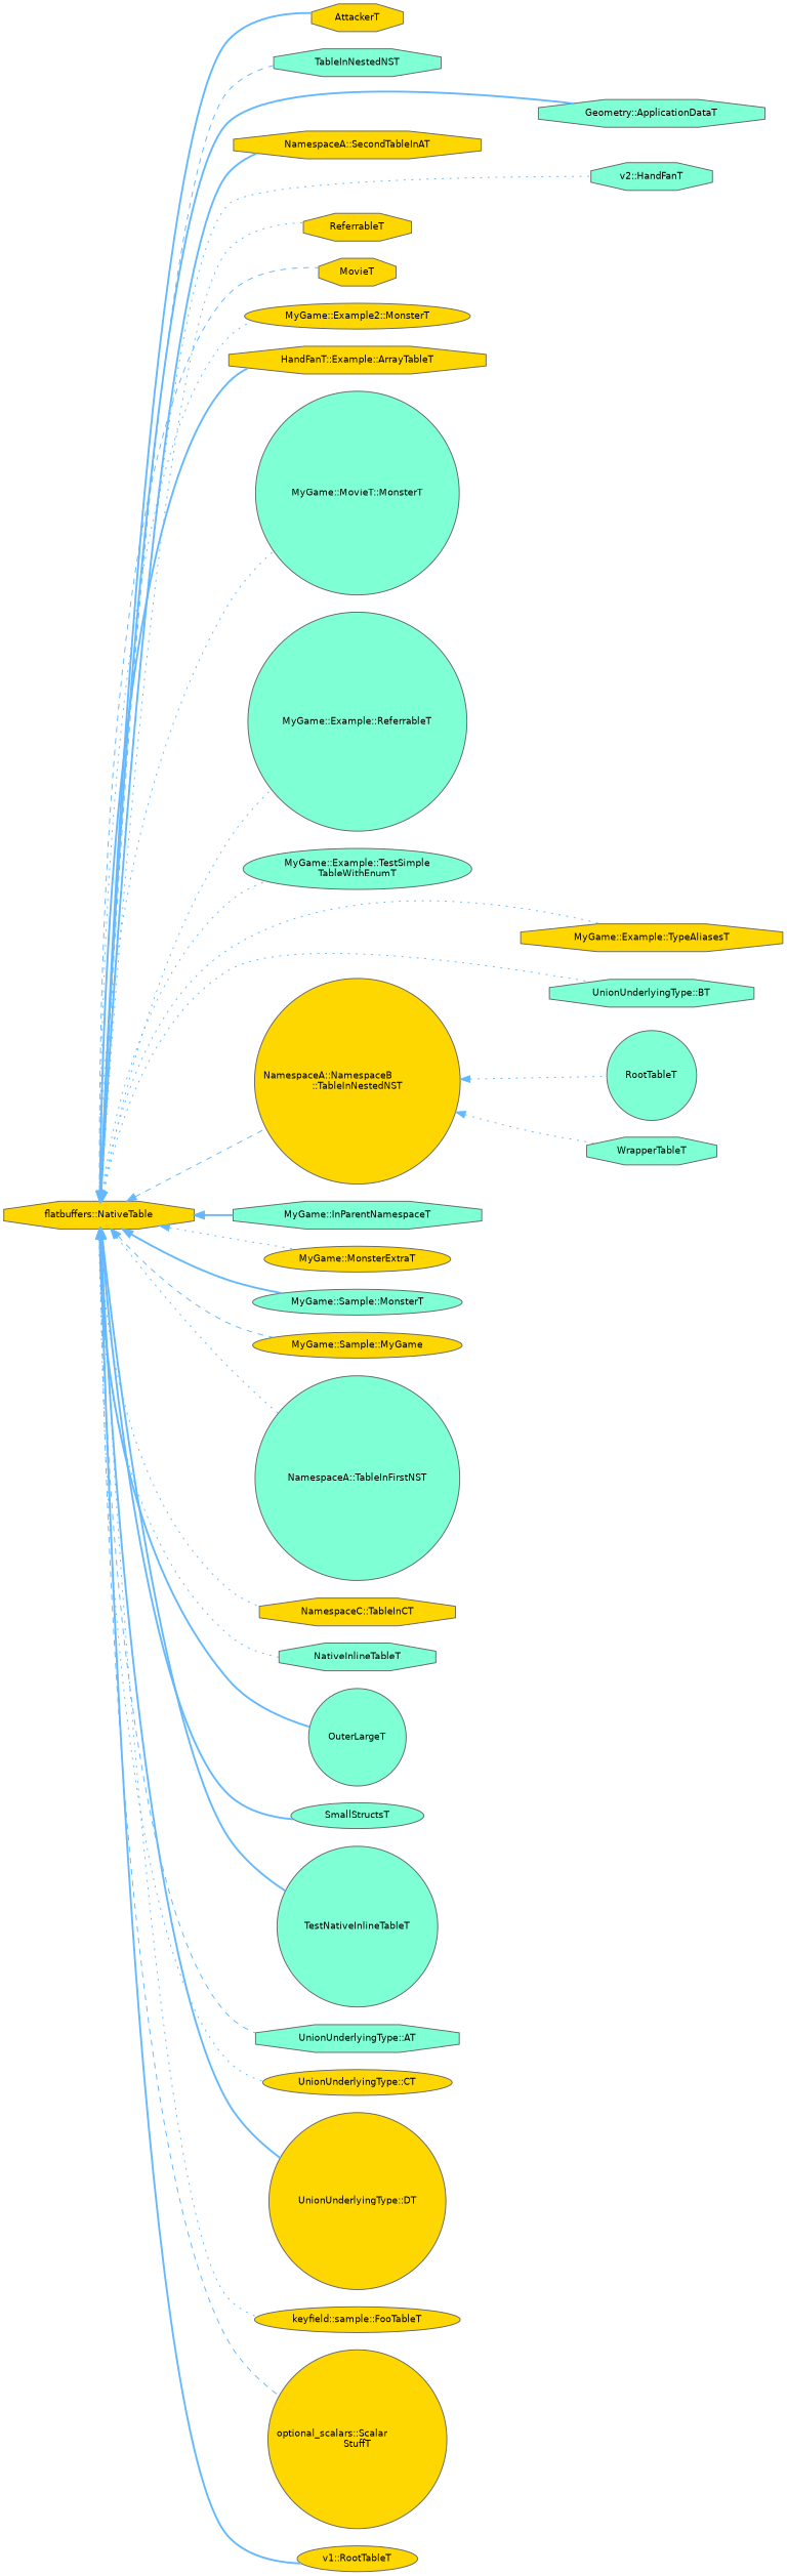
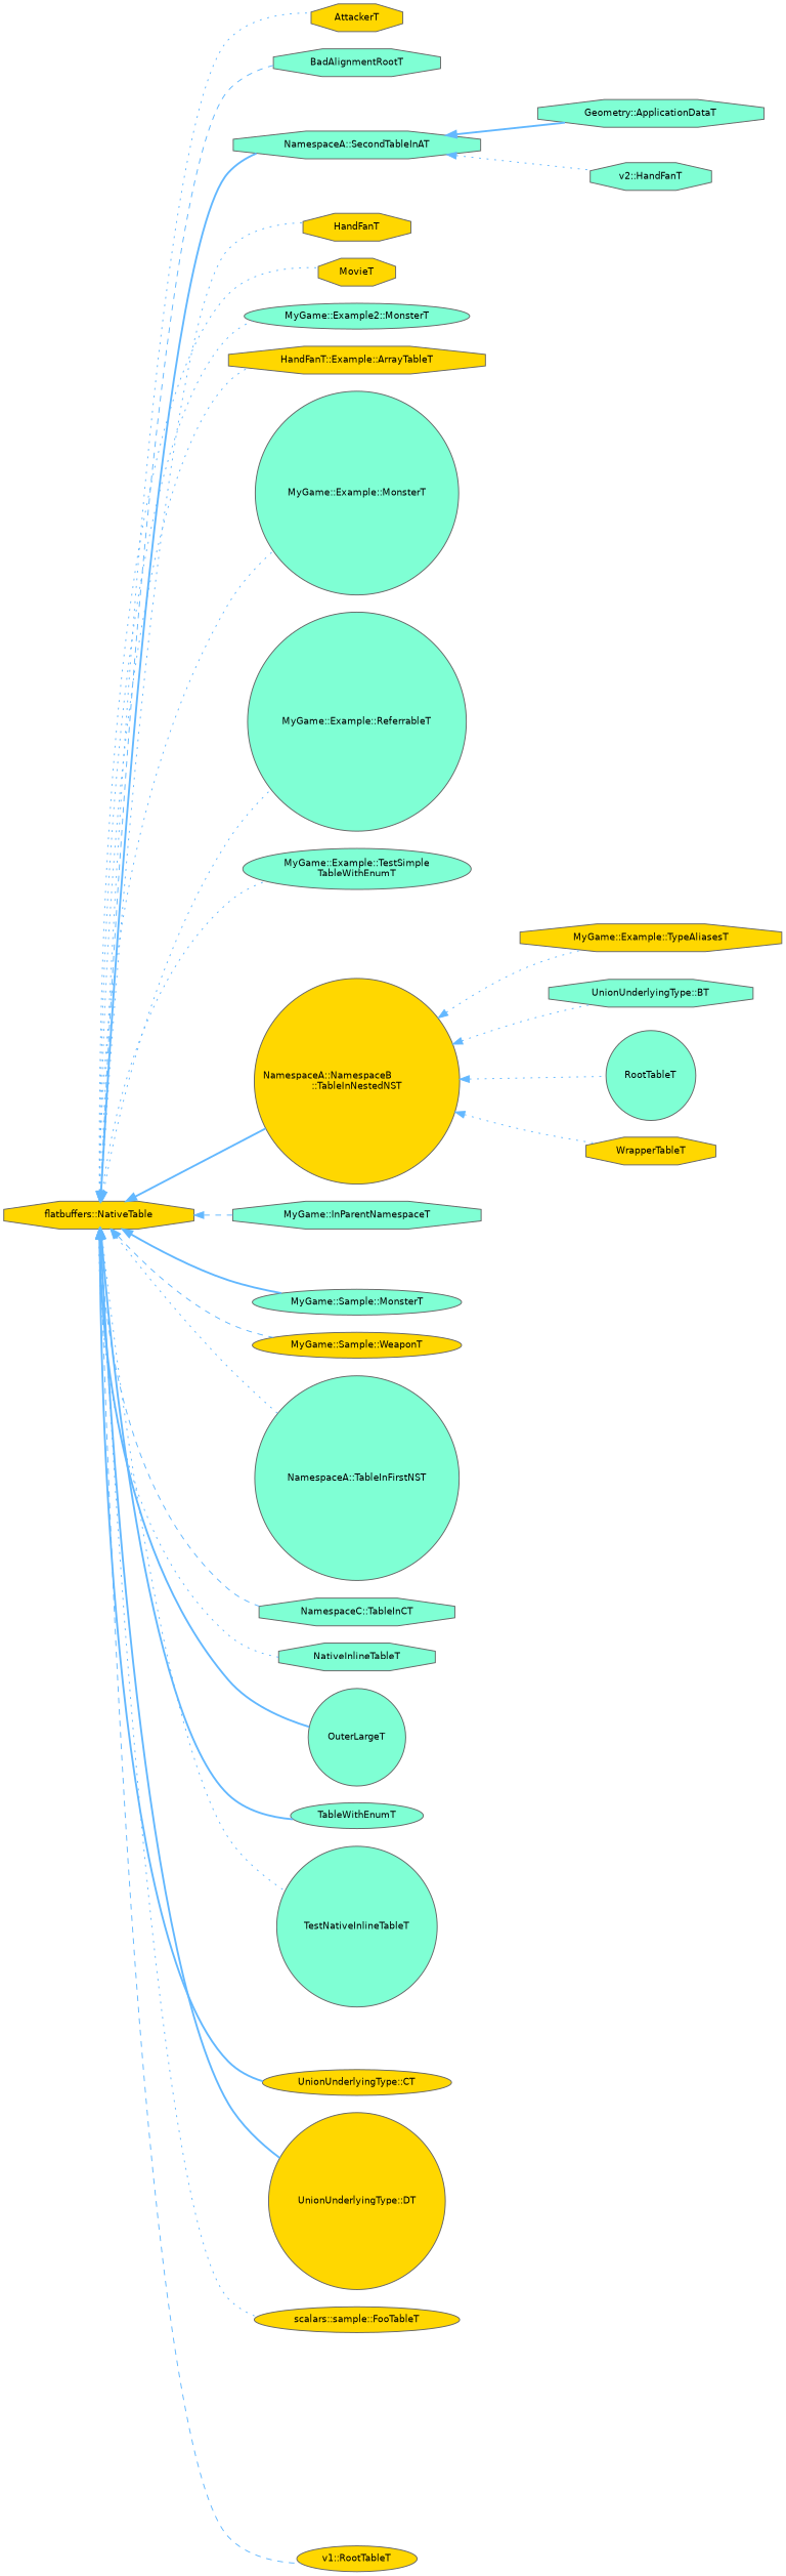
  digraph {
    rankdir=LR
    node [color=grey40 fillcolor=aquamarine fontname=Helvetica fontsize=10 shape=octagon style=filled]
    edge [color=steelblue1 dir=back fontname=Helvetica fontsize=10 labelfontname=Helvetica labelfontsize=10 style=dotted]
    n1 [fillcolor=gold height=0.2 label="flatbuffers::NativeTable" width=0.4]
    n2 [fillcolor=gold height=0.2 label=AttackerT width=0.4]
-   n3 [height=0.2 label=TableInNestedNST width=0.4]
+   n3 [height=0.2 label=BadAlignmentRootT width=0.4]
    n4 [height=0.2 label="Geometry::ApplicationDataT" width=0.4]
-   n5 [fillcolor=gold height=0.2 label=ReferrableT width=0.4]
+   n5 [fillcolor=gold height=0.2 label=HandFanT width=0.4]
    n6 [fillcolor=gold height=0.2 label=MovieT width=0.4]
-   n7 [fillcolor=gold height=0.2 label="MyGame::Example2::MonsterT" shape=ellipse width=0.4]
+   n7 [height=0.2 label="MyGame::Example2::MonsterT" shape=ellipse width=0.4]
    n8 [fillcolor=gold height=0.2 label="HandFanT::Example::ArrayTableT" width=0.4]
-   n9 [height=0.2 label="MyGame::MovieT::MonsterT" shape=circle width=0.4]
+   n9 [height=0.2 label="MyGame::Example::MonsterT" shape=circle width=0.4]
    n10 [height=0.2 label="MyGame::Example::ReferrableT" shape=circle width=0.4]
    n11 [height=0.2 label="MyGame::Example::TestSimple\lTableWithEnumT" shape=ellipse width=0.4]
    n12 [fillcolor=gold height=0.2 label="MyGame::Example::TypeAliasesT" width=0.4]
    n13 [height=0.2 label="MyGame::InParentNamespaceT" width=0.4]
-   n14 [fillcolor=gold height=0.2 label="MyGame::MonsterExtraT" shape=ellipse width=0.4]
    n15 [height=0.2 label="MyGame::Sample::MonsterT" shape=ellipse width=0.4]
-   n16 [fillcolor=gold height=0.2 label="MyGame::Sample::MyGame" shape=ellipse width=0.4]
+   n16 [fillcolor=gold height=0.2 label="MyGame::Sample::WeaponT" shape=ellipse width=0.4]
    n17 [fillcolor=gold height=0.2 label="NamespaceA::NamespaceB\l::TableInNestedNST" shape=circle width=0.4]
-   n18 [fillcolor=gold height=0.2 label="NamespaceA::SecondTableInAT" width=0.4]
+   n18 [height=0.2 label="NamespaceA::SecondTableInAT" width=0.4]
    n19 [height=0.2 label="NamespaceA::TableInFirstNST" shape=circle width=0.4]
-   n20 [fillcolor=gold height=0.2 label="NamespaceC::TableInCT" width=0.4]
+   n20 [height=0.2 label="NamespaceC::TableInCT" width=0.4]
    n21 [height=0.2 label=NativeInlineTableT width=0.4]
    n22 [height=0.2 label=OuterLargeT shape=circle width=0.4]
-   n23 [height=0.2 label=SmallStructsT shape=ellipse width=0.4]
+   n23 [height=0.2 label=TableWithEnumT shape=ellipse width=0.4]
    n24 [height=0.2 label=TestNativeInlineTableT shape=circle width=0.4]
-   n25 [height=0.2 label="UnionUnderlyingType::AT" width=0.4]
    n26 [height=0.2 label="UnionUnderlyingType::BT" width=0.4]
    n27 [fillcolor=gold height=0.2 label="UnionUnderlyingType::CT" shape=ellipse width=0.4]
    n28 [fillcolor=gold height=0.2 label="UnionUnderlyingType::DT" shape=circle width=0.4]
-   n29 [fillcolor=gold height=0.2 label="keyfield::sample::FooTableT" shape=ellipse width=0.4]
-   n30 [fillcolor=gold height=0.2 label="optional_scalars::Scalar\lStuffT" shape=circle width=0.4]
+   n29 [fillcolor=gold height=0.2 label="scalars::sample::FooTableT" shape=ellipse width=0.4]
    n31 [fillcolor=gold height=0.2 label="v1::RootTableT" shape=ellipse width=0.4]
    n32 [height=0.2 label="v2::HandFanT" width=0.4]
    n33 [height=0.2 label=RootTableT shape=circle width=0.4]
-   n34 [height=0.2 label=WrapperTableT width=0.4]
-   n1 -> n2 [style=bold]
+   n34 [fillcolor=gold height=0.2 label=WrapperTableT width=0.4]
+   n1 -> n2
    n1 -> n3 [style=dashed]
-   n1 -> n4 [style=bold]
+   n18 -> n4 [style=bold]
    n1 -> n5
-   n1 -> n6 [style=dashed]
+   n1 -> n6
    n1 -> n7
-   n1 -> n8 [style=bold]
+   n1 -> n8
    n1 -> n9
    n1 -> n10
    n1 -> n11
-   n1 -> n12
-   n1 -> n13 [style=bold]
-   n1 -> n14
+   n17 -> n12
+   n1 -> n13 [style=dashed]
    n1 -> n15 [style=bold]
    n1 -> n16 [style=dashed]
-   n1 -> n17 [style=dashed]
+   n1 -> n17 [style=bold]
    n1 -> n18 [style=bold]
    n1 -> n19
-   n1 -> n20
+   n1 -> n20 [style=dashed]
    n1 -> n21
    n1 -> n22 [style=bold]
    n1 -> n23 [style=bold]
-   n1 -> n24 [style=bold]
-   n1 -> n25 [style=dashed]
-   n1 -> n26
-   n1 -> n27
+   n1 -> n24
+   n17 -> n26
+   n1 -> n27 [style=bold]
    n1 -> n28 [style=bold]
    n1 -> n29
-   n1 -> n30 [style=dashed]
-   n1 -> n31 [style=bold]
-   n1 -> n32
+   n1 -> n31 [style=dashed]
+   n18 -> n32
    n17 -> n33
    n17 -> n34
  }
